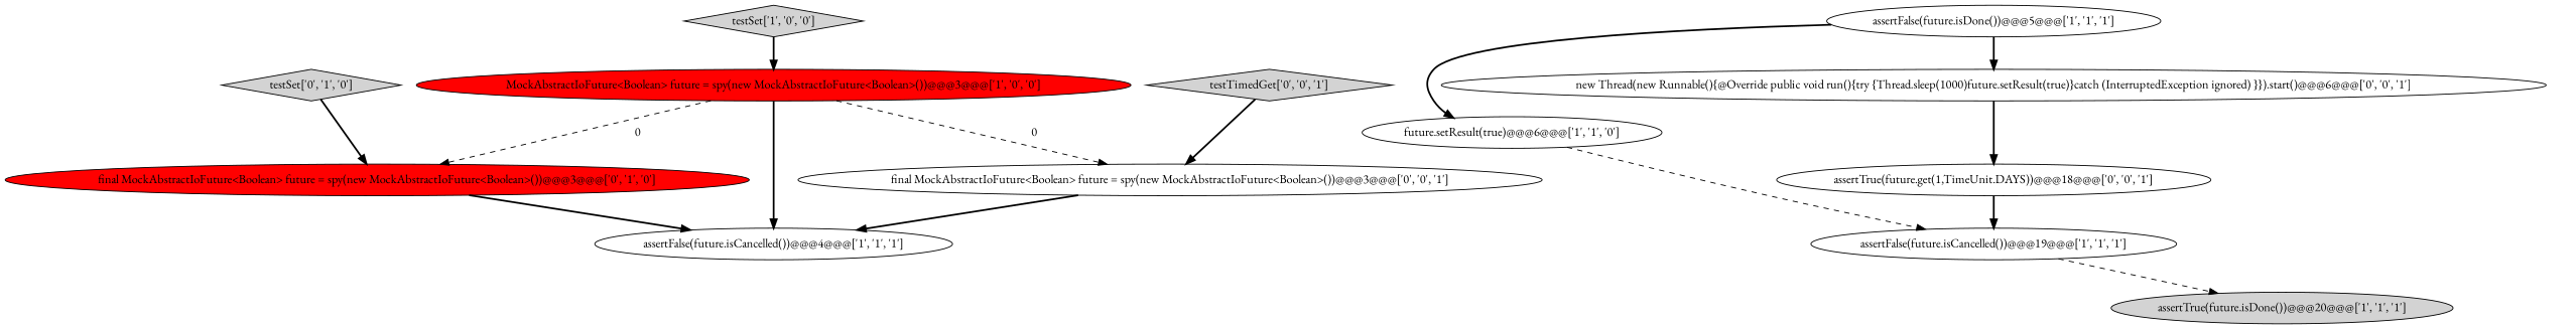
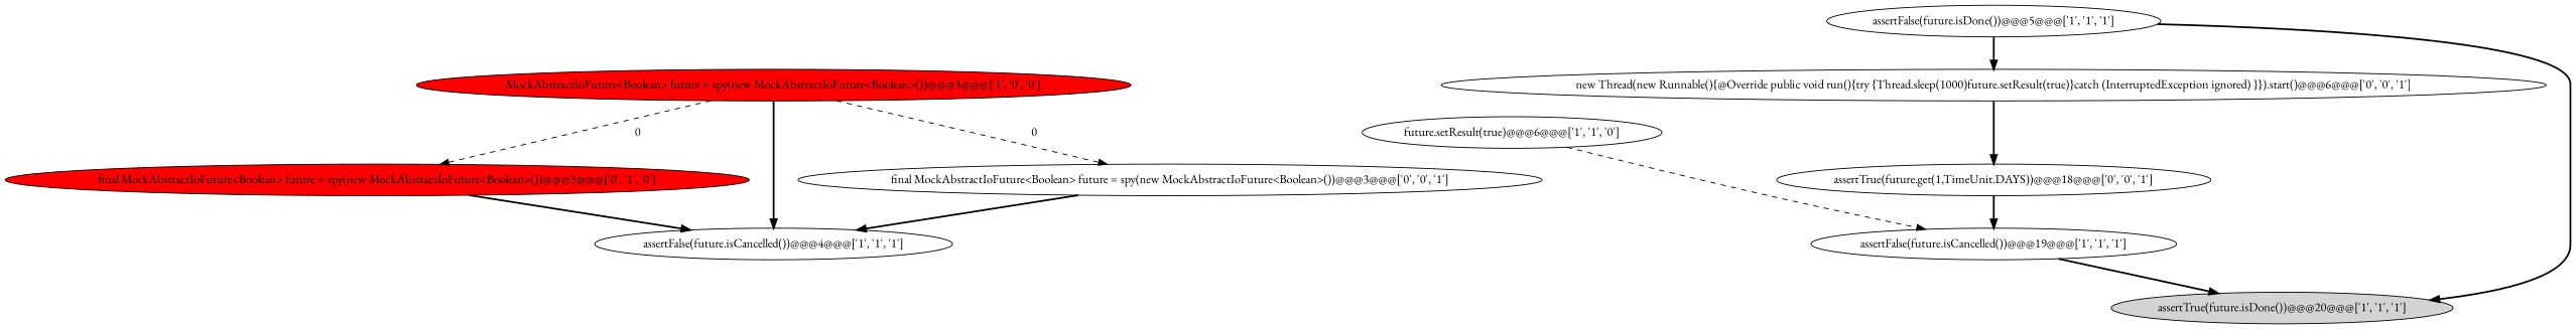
  digraph {
    fontname="EB Garamond"
    node [fillcolor=white fontname="EB Garamond" shape=ellipse style=filled]
    edge [fontname="EB Garamond" style=bold]
    n1 [label="assertFalse(future.isCancelled())@@@4@@@['1', '1', '1']"]
    n2 [label="assertFalse(future.isDone())@@@5@@@['1', '1', '1']"]
    n3 [label="future.setResult(true)@@@6@@@['1', '1', '0']"]
    n4 [label="new Thread(new Runnable(){@Override public void run(){try {Thread.sleep(1000)future.setResult(true)}catch (InterruptedException ignored) }}).start()@@@6@@@['0', '0', '1']"]
    n5 [fillcolor=red label="MockAbstractIoFuture<Boolean> future = spy(new MockAbstractIoFuture<Boolean>())@@@3@@@['1', '0', '0']"]
    n6 [fillcolor=red label="final MockAbstractIoFuture<Boolean> future = spy(new MockAbstractIoFuture<Boolean>())@@@3@@@['0', '1', '0']"]
    n7 [label="final MockAbstractIoFuture<Boolean> future = spy(new MockAbstractIoFuture<Boolean>())@@@3@@@['0', '0', '1']"]
    n8 [label="assertFalse(future.isCancelled())@@@19@@@['1', '1', '1']"]
    n9 [fillcolor=lightgray label="assertTrue(future.isDone())@@@20@@@['1', '1', '1']"]
    n10 [label="assertTrue(future.get(1,TimeUnit.DAYS))@@@18@@@['0', '0', '1']"]
-   n11 [fillcolor=lightgray label="testSet['0', '1', '0']" shape=diamond]
-   n12 [fillcolor=lightgray label="testSet['1', '0', '0']" shape=diamond]
-   n13 [fillcolor=lightgray label="testTimedGet['0', '0', '1']" shape=diamond]
-   n2 -> n3
+   n2 -> n9
    n2 -> n4
    n3 -> n8 [style=dashed]
    n4 -> n10
    n5 -> n1
    n5 -> n6 [label=0 style=dashed]
    n5 -> n7 [label=0 style=dashed]
    n6 -> n1
    n7 -> n1
-   n8 -> n9 [style=dashed]
+   n8 -> n9
    n10 -> n8
-   n11 -> n6
-   n12 -> n5
-   n13 -> n7
  }
